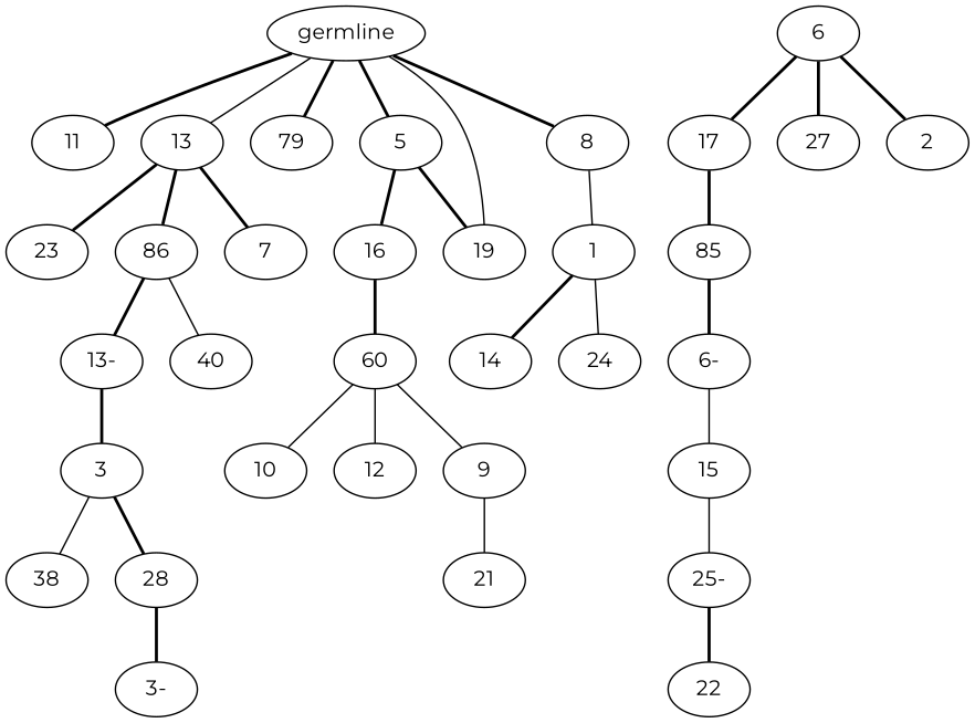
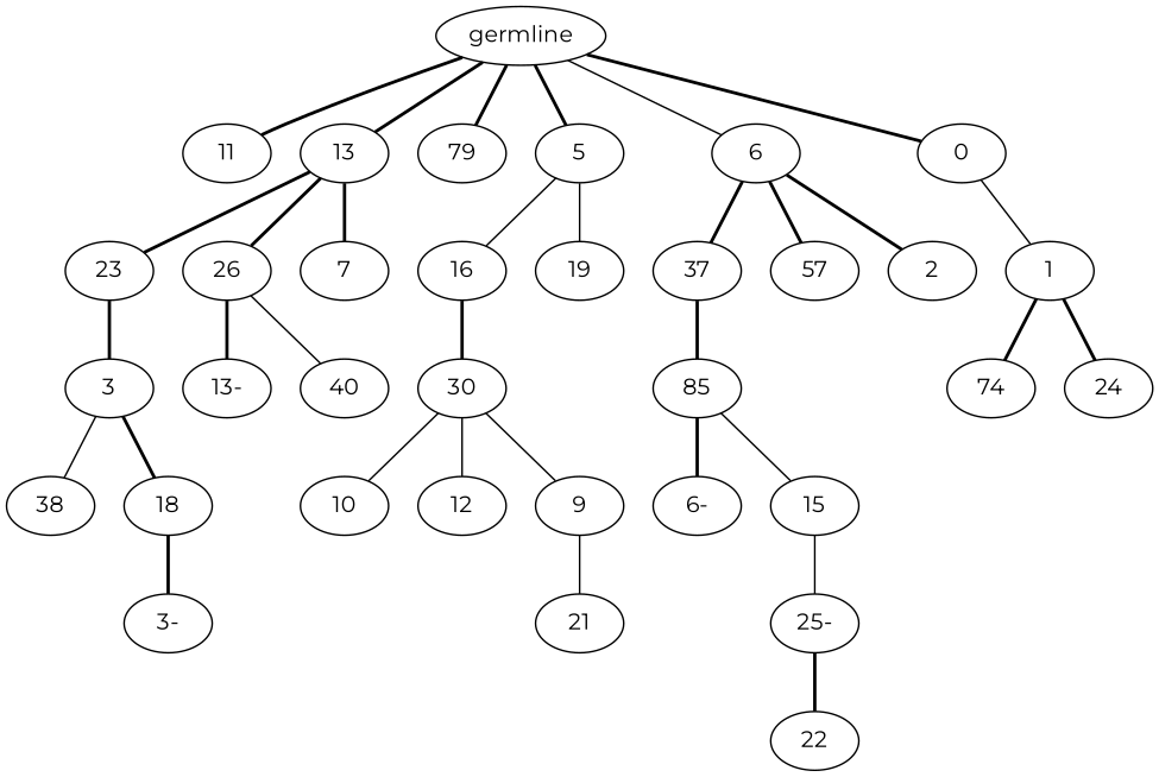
  graph {
    fontname=Montserrat
    node [fontname=Montserrat]
    edge [fontname=Montserrat style=bold]
    n1 [label=germline]
    n2 [label=11]
    n3 [label=13]
    n4 [label=79]
    n5 [label=5]
    n6 [label=6]
-   n7 [label=8]
+   n7 [label=0]
    n8 [label=23]
-   n9 [label=86]
+   n9 [label=26]
    n10 [label=7]
    n11 [label=16]
    n12 [label=19]
-   n13 [label=17]
-   n14 [label=27]
+   n13 [label=37]
+   n14 [label=57]
    n15 [label=2]
    n16 [label=1]
    n17 [label="13-"]
    n18 [label=40]
    n19 [label=3]
    n20 [label=38]
-   n21 [label=28]
+   n21 [label=18]
    n22 [label="3-"]
-   n23 [label=60]
+   n23 [label=30]
    n24 [label=10]
    n25 [label=12]
    n26 [label=9]
    n27 [label=21]
    n28 [label=85]
    n29 [label="6-"]
    n30 [label=15]
    n31 [label="25-"]
    n32 [label=22]
-   n33 [label=14]
+   n33 [label=74]
    n34 [label=24]
    n1 -- n2
-   n1 -- n3 [style=solid]
+   n1 -- n3
    n1 -- n4
    n1 -- n5
-   n1 -- n12 [style=solid]
+   n1 -- n6 [style=solid]
    n1 -- n7
    n3 -- n8
    n3 -- n9
    n3 -- n10
-   n5 -- n11
-   n5 -- n12
+   n5 -- n11 [style=solid]
+   n5 -- n12 [style=solid]
    n6 -- n13
    n6 -- n14
    n6 -- n15
    n7 -- n16 [style=solid]
    n9 -- n17
    n9 -- n18 [style=solid]
    n11 -- n23
    n13 -- n28
    n16 -- n33
-   n16 -- n34 [style=solid]
-   n17 -- n19
+   n16 -- n34
+   n8 -- n19
    n19 -- n20 [style=solid]
    n19 -- n21
    n21 -- n22
    n23 -- n24 [style=solid]
    n23 -- n25 [style=solid]
    n23 -- n26 [style=solid]
    n26 -- n27 [style=solid]
    n28 -- n29
-   n29 -- n30 [style=solid]
+   n28 -- n30 [style=solid]
    n30 -- n31 [style=solid]
    n31 -- n32
  }
